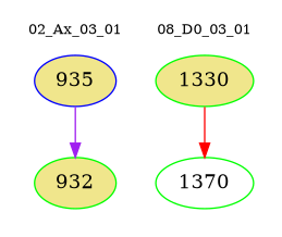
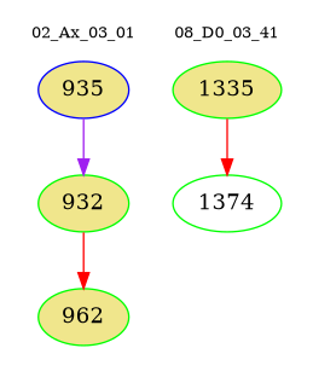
  digraph {
    node [color=green fillcolor=khaki style=filled]
    edge [color=red]
    n1 [color=blue label=935]
    n2 [label=932]
-   n4 [label=1330]
-   n5 [fillcolor=white label=1370]
+   n3 [label=962]
+   n4 [label=1335]
+   n5 [fillcolor=white label=1374]
    subgraph cluster_1 {
      color=white
      fontsize=10
      label="02_Ax_03_01"
      n1
      n2
+     n3
    }
    subgraph cluster_2 {
      color=white
      fontsize=10
-     label="08_D0_03_01"
+     label="08_D0_03_41"
      n4
      n5
    }
    n1 -> n2 [color=purple]
+   n2 -> n3
    n4 -> n5
  }
